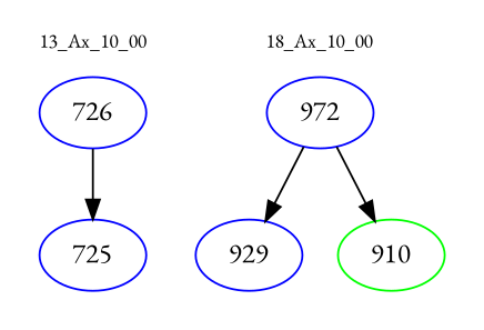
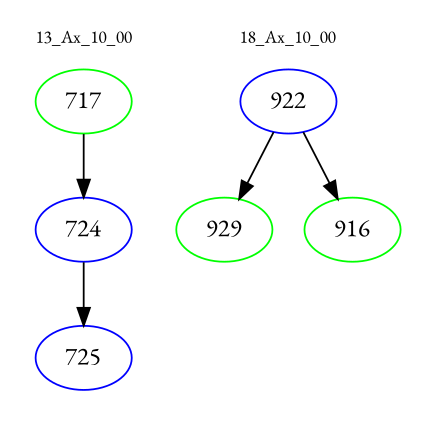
  digraph {
    fontname="EB Garamond"
    node [color=green fontname="EB Garamond"]
    edge [color=black fontname="EB Garamond"]
-   n2 [color=blue label=726]
+   n1 [label=717]
+   n2 [color=blue label=724]
    n3 [color=blue label=725]
-   n4 [color=blue label=929]
-   n5 [color=blue label=972]
-   n6 [label=910]
+   n4 [label=929]
+   n5 [color=blue label=922]
+   n6 [label=916]
    subgraph cluster_1 {
      color=white
      fontsize=10
      label="13_Ax_10_00"
+     n1
      n2
      n3
    }
    subgraph cluster_2 {
      color=white
      fontsize=10
      label="18_Ax_10_00"
      n4
      n5
      n6
    }
+   n1 -> n2
    n2 -> n3
    n5 -> n4
    n5 -> n6
  }
